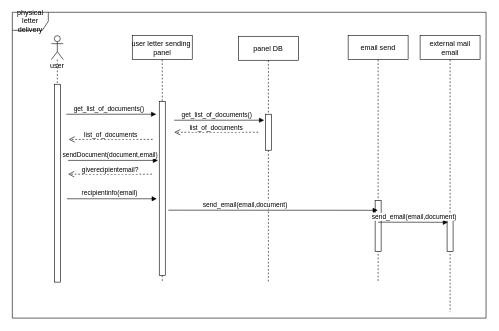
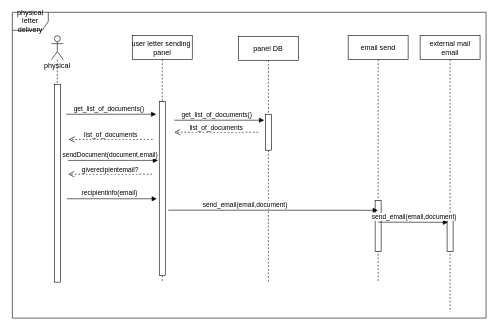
  <mxCell id="0" />
  <mxCell id="1" parent="0" />
  <mxCell id="2" value="physical letter delivery" style="shape=umlFrame;whiteSpace=wrap;html=1;fillColor=none;gradientColor=none;" parent="1" vertex="1"><mxGeometry x="20" y="20" width="790" height="510" as="geometry" /></mxCell>
- <mxCell id="3" value="user" style="shape=umlLifeline;participant=umlActor;perimeter=lifelinePerimeter;whiteSpace=wrap;html=1;container=1;collapsible=0;recursiveResize=0;verticalAlign=top;spacingTop=36;outlineConnect=0;" parent="1" vertex="1"><mxGeometry x="85" y="59" width="20" height="411" as="geometry" /></mxCell>
+ <mxCell id="3" value="physical" style="shape=umlLifeline;participant=umlActor;perimeter=lifelinePerimeter;whiteSpace=wrap;html=1;container=1;collapsible=0;recursiveResize=0;verticalAlign=top;spacingTop=36;outlineConnect=0;" parent="1" vertex="1"><mxGeometry x="85" y="59" width="20" height="411" as="geometry" /></mxCell>
  <mxCell id="4" value="user letter sending &#10;panel" style="shape=umlLifeline;perimeter=lifelinePerimeter;container=1;collapsible=0;recursiveResize=0;rounded=0;shadow=0;strokeWidth=1;" parent="1" vertex="1"><mxGeometry x="220" y="59" width="100" height="411" as="geometry" /></mxCell>
  <mxCell id="5" value="" style="points=[];perimeter=orthogonalPerimeter;rounded=0;shadow=0;strokeWidth=1;" parent="4" vertex="1"><mxGeometry x="45" y="110" width="10" height="290" as="geometry" /></mxCell>
  <mxCell id="6" value="" style="html=1;points=[];perimeter=orthogonalPerimeter;" parent="1" vertex="1"><mxGeometry x="90" y="140" width="10" height="330" as="geometry" /></mxCell>
  <mxCell id="7" value="" style="html=1;verticalAlign=bottom;endArrow=block;rounded=0;" parent="1" edge="1"><mxGeometry x="0.033" y="10" width="80" relative="1" as="geometry"><mxPoint x="110" y="190" as="sourcePoint" /><mxPoint x="260" y="190" as="targetPoint" /><mxPoint as="offset" /></mxGeometry></mxCell>
  <mxCell id="8" value="get_list_of_documents()" style="edgeLabel;html=1;align=center;verticalAlign=middle;resizable=0;points=[];" parent="7" vertex="1" connectable="0"><mxGeometry x="-0.416" y="-1" relative="1" as="geometry"><mxPoint x="26" y="-11" as="offset" /></mxGeometry></mxCell>
  <mxCell id="9" value="panel DB" style="shape=umlLifeline;perimeter=lifelinePerimeter;container=1;collapsible=0;recursiveResize=0;rounded=0;shadow=0;strokeWidth=1;" parent="1" vertex="1"><mxGeometry x="397" y="60" width="100" height="410" as="geometry" /></mxCell>
  <mxCell id="10" value="" style="points=[];perimeter=orthogonalPerimeter;rounded=0;shadow=0;strokeWidth=1;" parent="9" vertex="1"><mxGeometry x="45" y="130" width="10" height="60" as="geometry" /></mxCell>
  <mxCell id="11" value="list_of_documents" style="html=1;verticalAlign=bottom;endArrow=open;dashed=1;endSize=8;rounded=0;" parent="9" edge="1"><mxGeometry y="2" relative="1" as="geometry"><mxPoint x="33" y="160.0" as="sourcePoint" /><mxPoint x="-107" y="160.0" as="targetPoint" /><mxPoint as="offset" /></mxGeometry></mxCell>
  <mxCell id="12" value="list_of_documents" style="html=1;verticalAlign=bottom;endArrow=open;dashed=1;endSize=8;rounded=0;" parent="1" edge="1"><mxGeometry y="2" relative="1" as="geometry"><mxPoint x="254" y="232" as="sourcePoint" /><mxPoint x="114" y="232" as="targetPoint" /><mxPoint as="offset" /></mxGeometry></mxCell>
  <mxCell id="13" value="" style="html=1;verticalAlign=bottom;endArrow=block;rounded=0;" parent="1" edge="1"><mxGeometry x="0.033" y="10" width="80" relative="1" as="geometry"><mxPoint x="113" y="267" as="sourcePoint" /><mxPoint x="263" y="267" as="targetPoint" /><mxPoint as="offset" /></mxGeometry></mxCell>
  <mxCell id="14" value="sendDocument(document,email)" style="edgeLabel;html=1;align=center;verticalAlign=middle;resizable=0;points=[];" parent="13" vertex="1" connectable="0"><mxGeometry x="-0.416" y="-1" relative="1" as="geometry"><mxPoint x="25" y="-11" as="offset" /></mxGeometry></mxCell>
  <mxCell id="15" value="giverecipientemail?" style="html=1;verticalAlign=bottom;endArrow=open;dashed=1;endSize=8;rounded=0;" parent="1" edge="1"><mxGeometry y="2" relative="1" as="geometry"><mxPoint x="253" y="290" as="sourcePoint" /><mxPoint x="113" y="290" as="targetPoint" /><mxPoint as="offset" /></mxGeometry></mxCell>
  <mxCell id="16" value="" style="html=1;verticalAlign=bottom;endArrow=block;rounded=0;" parent="1" edge="1"><mxGeometry x="0.033" y="10" width="80" relative="1" as="geometry"><mxPoint x="290" y="200" as="sourcePoint" /><mxPoint x="440" y="200" as="targetPoint" /><mxPoint as="offset" /></mxGeometry></mxCell>
  <mxCell id="17" value="get_list_of_documents()" style="edgeLabel;html=1;align=center;verticalAlign=middle;resizable=0;points=[];" parent="16" vertex="1" connectable="0"><mxGeometry x="-0.416" y="-1" relative="1" as="geometry"><mxPoint x="26" y="-11" as="offset" /></mxGeometry></mxCell>
  <mxCell id="18" value="email send" style="shape=umlLifeline;perimeter=lifelinePerimeter;container=1;collapsible=0;recursiveResize=0;rounded=0;shadow=0;strokeWidth=1;" parent="1" vertex="1"><mxGeometry x="580" y="59" width="100" height="410" as="geometry" /></mxCell>
  <mxCell id="19" value="" style="points=[];perimeter=orthogonalPerimeter;rounded=0;shadow=0;strokeWidth=1;" parent="18" vertex="1"><mxGeometry x="45" y="275" width="10" height="85" as="geometry" /></mxCell>
  <mxCell id="20" value="" style="html=1;verticalAlign=bottom;endArrow=block;rounded=0;" parent="1" edge="1"><mxGeometry x="0.033" y="10" width="80" relative="1" as="geometry"><mxPoint x="111" y="331" as="sourcePoint" /><mxPoint x="261" y="331" as="targetPoint" /><mxPoint as="offset" /></mxGeometry></mxCell>
  <mxCell id="21" value="recipientinfo(email)" style="edgeLabel;html=1;align=center;verticalAlign=middle;resizable=0;points=[];" parent="20" vertex="1" connectable="0"><mxGeometry x="-0.416" y="-1" relative="1" as="geometry"><mxPoint x="26" y="-11" as="offset" /></mxGeometry></mxCell>
  <mxCell id="22" value="" style="html=1;verticalAlign=bottom;endArrow=block;rounded=0;entryX=0.496;entryY=0.82;entryDx=0;entryDy=0;entryPerimeter=0;" parent="1" edge="1"><mxGeometry x="0.033" y="10" width="80" relative="1" as="geometry"><mxPoint x="280" y="350" as="sourcePoint" /><mxPoint x="629.6" y="350.2" as="targetPoint" /><mxPoint as="offset" /></mxGeometry></mxCell>
  <mxCell id="23" value="send_email(email,document)" style="edgeLabel;html=1;align=center;verticalAlign=middle;resizable=0;points=[];" parent="22" vertex="1" connectable="0"><mxGeometry x="-0.416" y="-1" relative="1" as="geometry"><mxPoint x="26" y="-11" as="offset" /></mxGeometry></mxCell>
  <mxCell id="24" value="external mail&#10;email" style="shape=umlLifeline;perimeter=lifelinePerimeter;container=1;collapsible=0;recursiveResize=0;rounded=0;shadow=0;strokeWidth=1;" parent="1" vertex="1"><mxGeometry x="700" y="59" width="100" height="461" as="geometry" /></mxCell>
  <mxCell id="25" value="" style="points=[];perimeter=orthogonalPerimeter;rounded=0;shadow=0;strokeWidth=1;" parent="24" vertex="1"><mxGeometry x="45" y="297.5" width="10" height="62.5" as="geometry" /></mxCell>
  <mxCell id="26" value="" style="html=1;verticalAlign=bottom;endArrow=block;rounded=0;entryX=0.496;entryY=0.82;entryDx=0;entryDy=0;entryPerimeter=0;" parent="1" edge="1"><mxGeometry x="0.033" y="10" width="80" relative="1" as="geometry"><mxPoint x="630" y="370" as="sourcePoint" /><mxPoint x="746.6" y="370.2" as="targetPoint" /><mxPoint as="offset" /></mxGeometry></mxCell>
  <mxCell id="27" value="send_email(email,document)" style="edgeLabel;html=1;align=center;verticalAlign=middle;resizable=0;points=[];" parent="26" vertex="1" connectable="0"><mxGeometry x="-0.416" y="-1" relative="1" as="geometry"><mxPoint x="26" y="-11" as="offset" /></mxGeometry></mxCell>
